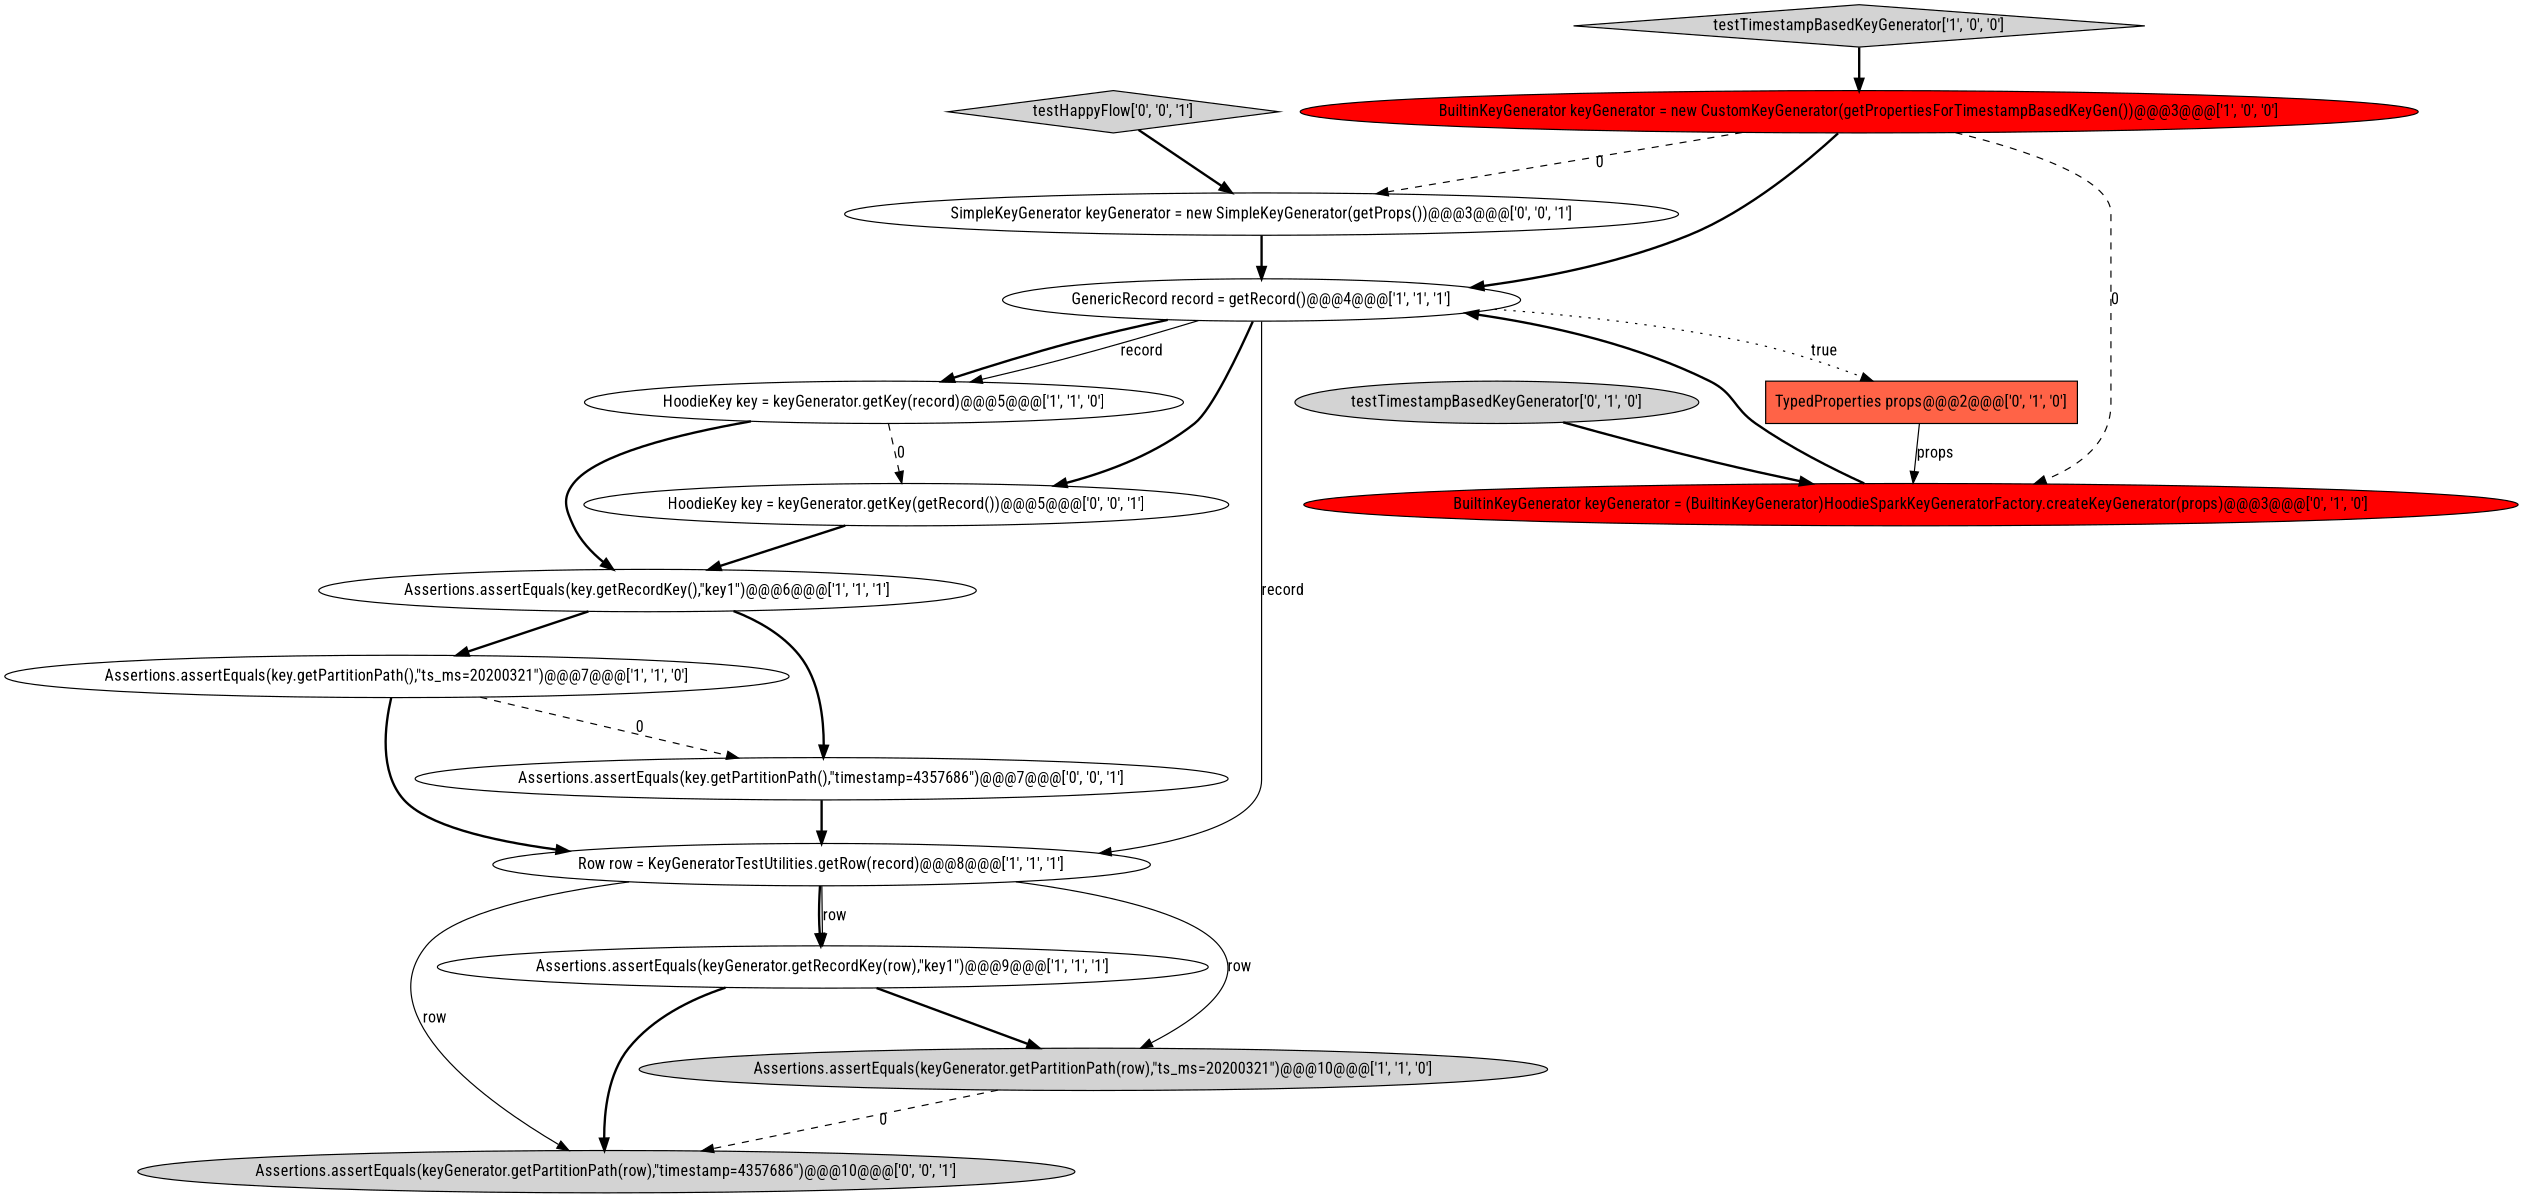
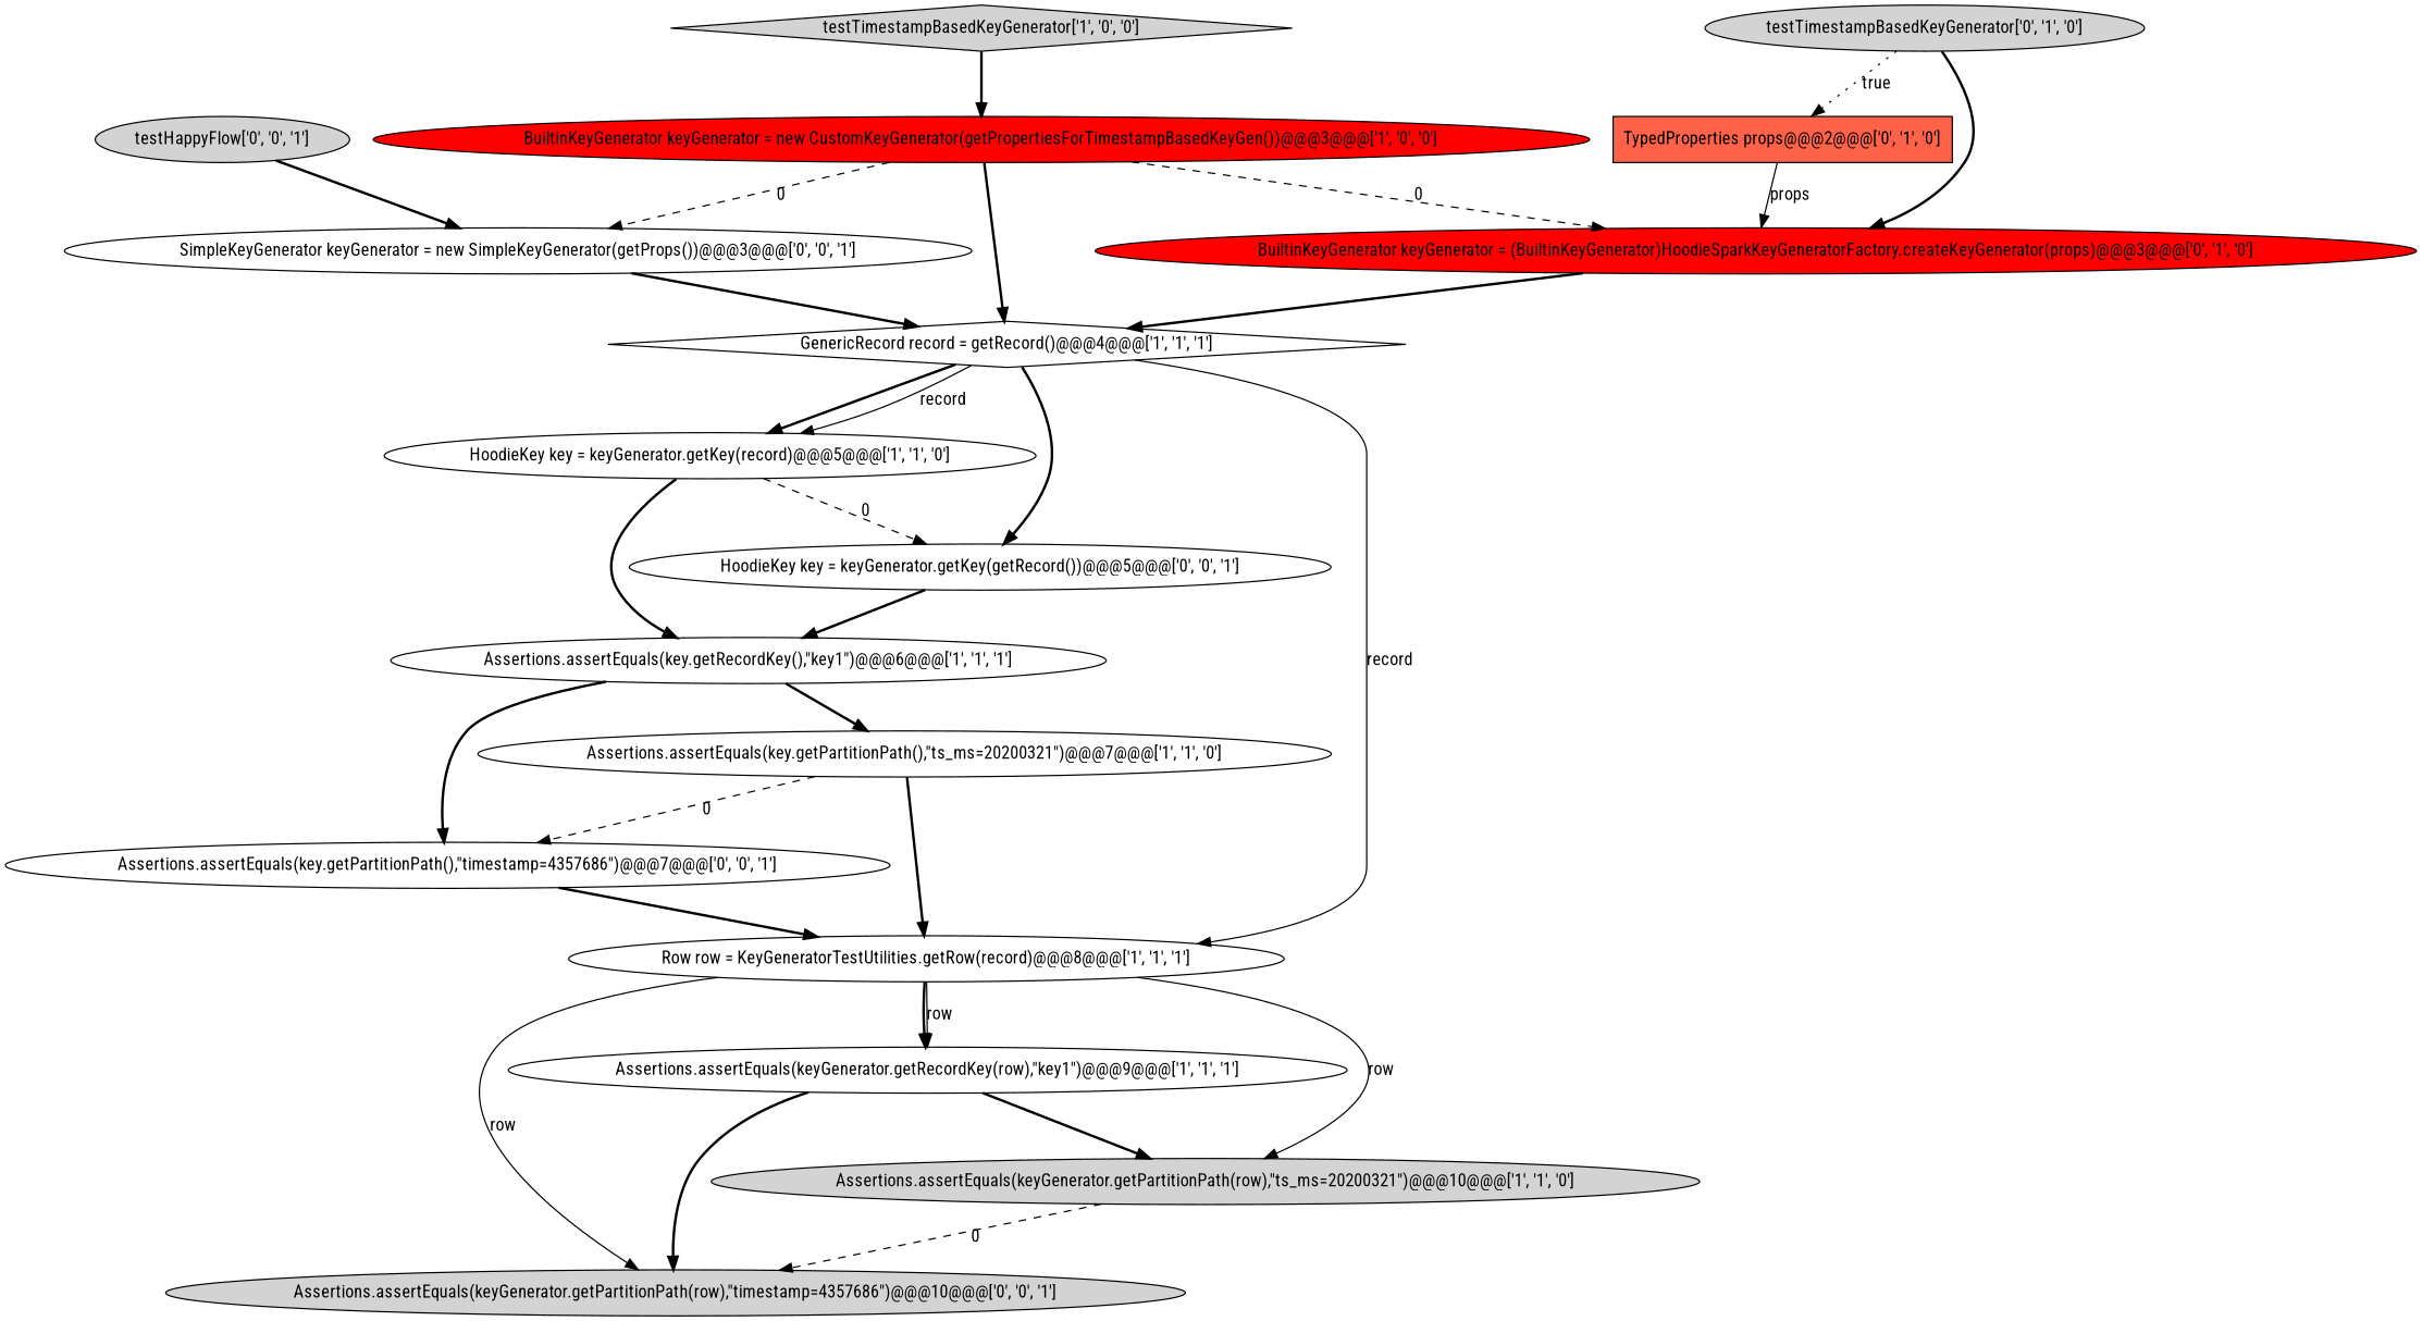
  digraph {
    fontname="Roboto Condensed"
    node [fillcolor=white fontname="Roboto Condensed" shape=ellipse style=filled]
    edge [fontname="Roboto Condensed" style=bold]
    n1 [label="Assertions.assertEquals(key.getPartitionPath(),\"ts_ms=20200321\")@@@7@@@['1', '1', '0']"]
    n2 [label="Assertions.assertEquals(key.getPartitionPath(),\"timestamp=4357686\")@@@7@@@['0', '0', '1']"]
    n3 [label="Row row = KeyGeneratorTestUtilities.getRow(record)@@@8@@@['1', '1', '1']"]
    n4 [label="Assertions.assertEquals(keyGenerator.getRecordKey(row),\"key1\")@@@9@@@['1', '1', '1']"]
    n5 [fillcolor=lightgray label="Assertions.assertEquals(keyGenerator.getPartitionPath(row),\"ts_ms=20200321\")@@@10@@@['1', '1', '0']"]
    n6 [fillcolor=lightgray label="Assertions.assertEquals(keyGenerator.getPartitionPath(row),\"timestamp=4357686\")@@@10@@@['0', '0', '1']"]
-   n7 [label="GenericRecord record = getRecord()@@@4@@@['1', '1', '1']"]
+   n7 [label="GenericRecord record = getRecord()@@@4@@@['1', '1', '1']" shape=diamond]
    n8 [label="HoodieKey key = keyGenerator.getKey(record)@@@5@@@['1', '1', '0']"]
    n9 [label="HoodieKey key = keyGenerator.getKey(getRecord())@@@5@@@['0', '0', '1']"]
    n10 [label="Assertions.assertEquals(key.getRecordKey(),\"key1\")@@@6@@@['1', '1', '1']"]
-   n11 [fillcolor=lightgray label="testHappyFlow['0', '0', '1']" shape=diamond]
+   n11 [fillcolor=lightgray label="testHappyFlow['0', '0', '1']"]
    n12 [label="SimpleKeyGenerator keyGenerator = new SimpleKeyGenerator(getProps())@@@3@@@['0', '0', '1']"]
    n13 [fillcolor=lightgray label="testTimestampBasedKeyGenerator['0', '1', '0']"]
    n14 [fillcolor=red label="BuiltinKeyGenerator keyGenerator = (BuiltinKeyGenerator)HoodieSparkKeyGeneratorFactory.createKeyGenerator(props)@@@3@@@['0', '1', '0']"]
    n15 [fillcolor=tomato label="TypedProperties props@@@2@@@['0', '1', '0']" shape=box]
    n16 [fillcolor=lightgray label="testTimestampBasedKeyGenerator['1', '0', '0']" shape=diamond]
    n17 [fillcolor=red label="BuiltinKeyGenerator keyGenerator = new CustomKeyGenerator(getPropertiesForTimestampBasedKeyGen())@@@3@@@['1', '0', '0']"]
    n1 -> n2 [label=0 style=dashed]
    n1 -> n3
    n2 -> n3
    n3 -> n4
    n3 -> n4 [label=row style=solid]
    n3 -> n5 [label=row style=solid]
    n3 -> n6 [label=row style=solid]
    n4 -> n5
    n4 -> n6
    n5 -> n6 [label=0 style=dashed]
    n7 -> n3 [label=record style=solid]
    n7 -> n8
    n7 -> n8 [label=record style=solid]
    n7 -> n9
    n8 -> n9 [label=0 style=dashed]
    n8 -> n10
    n9 -> n10
    n10 -> n1
    n10 -> n2
    n11 -> n12
    n12 -> n7
    n13 -> n14
-   n7 -> n15 [label=true style=dotted]
+   n13 -> n15 [label=true style=dotted]
    n14 -> n7
    n15 -> n14 [label=props style=solid]
    n16 -> n17
    n17 -> n7
    n17 -> n12 [label=0 style=dashed]
    n17 -> n14 [label=0 style=dashed]
  }
